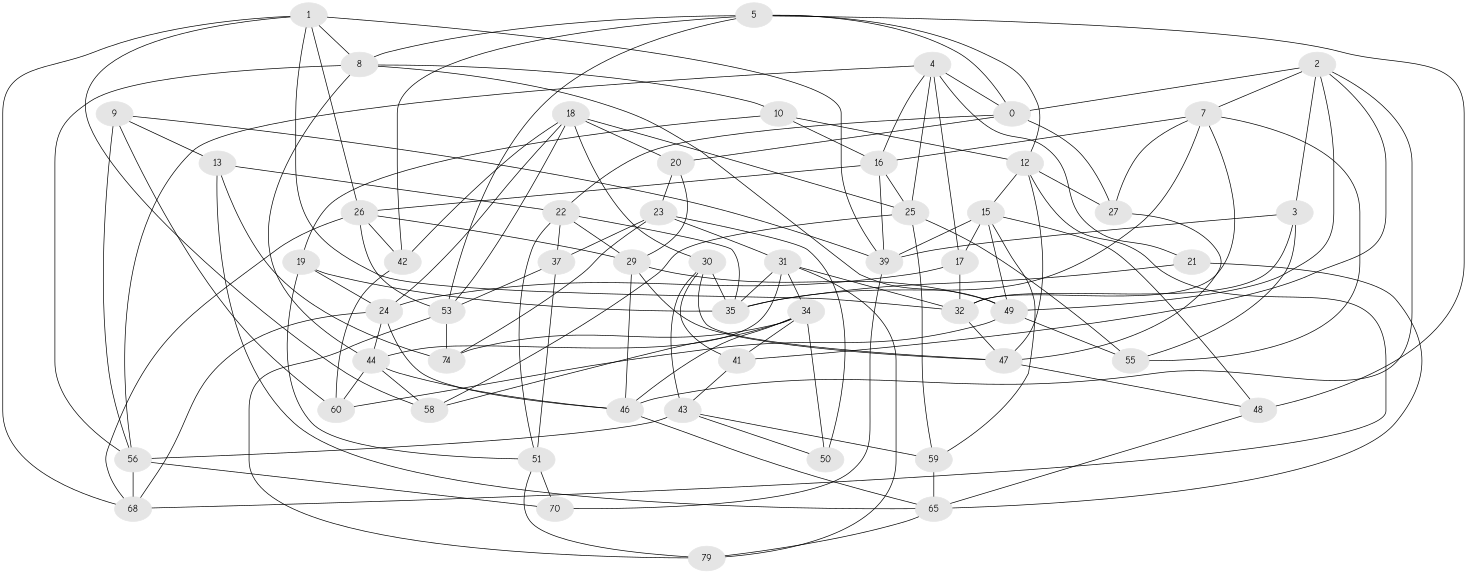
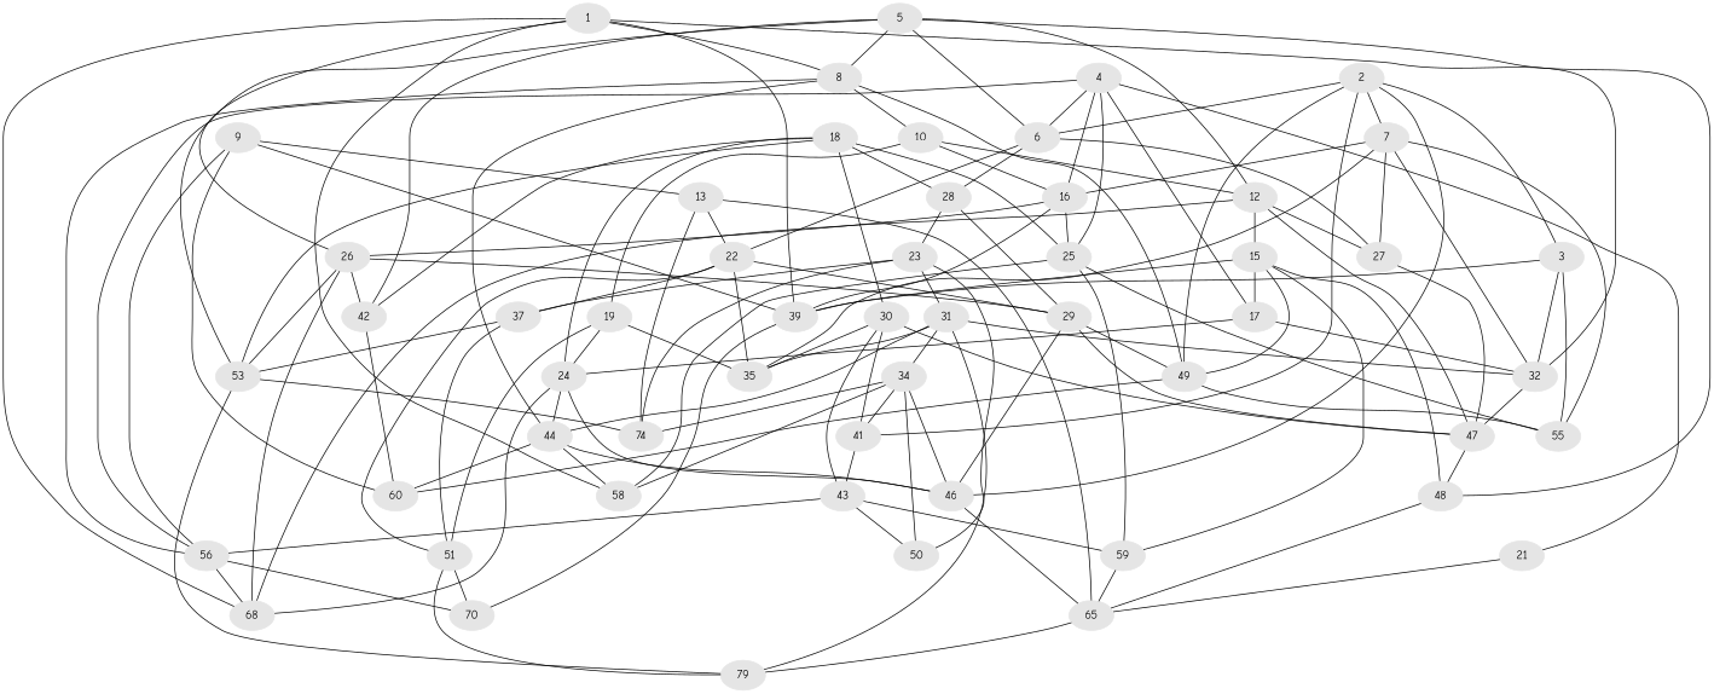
  graph {
    fontname="Comic Neue"
    node [color=gray90 fontname="Comic Neue" style=filled]
    edge [fontname="Comic Neue"]
    1 [super="+76"]
    8 [super="+40"]
    26 [super="+36"]
    32 [super="+78"]
    39 [super="+61"]
    58
    68 [super="+72"]
    49 [super="+54"]
    10
    44 [super="+84"]
    56 [super="+82"]
    42
    53 [super="+87"]
    29 [super="+52"]
    47 [super="+86"]
    70
    2 [super="+14"]
    3
-   6 [super="+77" label=0]
+   6 [super="+77"]
    7 [super="+85"]
    41
    46 [super="+69"]
    55
-   20
+   20 [label=28]
    22 [super="+33"]
    27
    16 [super="+80"]
    35 [super="+45"]
    43 [super="+67"]
    65 [super="+73"]
    60
    4 [super="+11"]
    17
    21
    25 [super="+28"]
    24 [super="+38"]
    59
    5 [super="+81"]
    12 [super="+83"]
    48
    15 [super="+71"]
    74
    79
    23 [super="+66"]
    51 [super="+64"]
    37
    19
    9
    13
    18 [super="+62"]
    30 [super="+63"]
    31 [super="+57"]
    50
    34 [super="+75"]
    1 -- 8
    1 -- 26
    1 -- 32
    1 -- 39
    1 -- 58
    1 -- 68
    8 -- 49
    8 -- 10
    8 -- 44
    8 -- 56
    26 -- 68
    26 -- 42
    26 -- 53
    26 -- 29
    32 -- 47
    39 -- 70
    49 -- 55
    49 -- 60
    10 -- 16
    10 -- 12
    10 -- 19
    44 -- 58
    44 -- 46
    44 -- 60
    56 -- 68
    56 -- 70
    42 -- 60
    53 -- 74
    53 -- 79
    29 -- 49
    29 -- 47
    29 -- 46
    47 -- 48
    2 -- 49
    2 -- 3
    2 -- 6
    2 -- 7
    2 -- 41
    2 -- 46
    3 -- 32
    3 -- 39
    3 -- 55
    6 -- 20
    6 -- 22
    6 -- 27
    7 -- 32
    7 -- 55
    7 -- 27
    7 -- 16
    7 -- 35
    41 -- 43
    46 -- 65
    20 -- 29
    20 -- 23
    22 -- 29
    22 -- 35
    22 -- 51
    22 -- 37
    27 -- 47
    16 -- 26
    16 -- 39
    16 -- 25
    43 -- 56 [weight=2]
    43 -- 59
    43 -- 50
    65 -- 79
    4 -- 56
    4 -- 6
    4 -- 16
    4 -- 17
    4 -- 21
    4 -- 25
    17 -- 32
    17 -- 24
-   21 -- 35
    21 -- 65
    25 -- 58
    25 -- 55
    25 -- 59
    24 -- 68
    24 -- 44
    24 -- 46
    59 -- 65
    5 -- 8
    5 -- 42
    5 -- 53
    5 -- 6
    5 -- 12
    5 -- 48
    12 -- 68
    12 -- 47
    12 -- 27
    12 -- 15
    48 -- 65
    15 -- 39
    15 -- 49
    15 -- 17
    15 -- 59
    15 -- 48
    23 -- 74
    23 -- 37
    23 -- 31
    23 -- 50 [weight=2]
    51 -- 70 [weight=2]
    51 -- 79
    37 -- 53
    37 -- 51
    19 -- 35
    19 -- 24
    19 -- 51
    9 -- 39
    9 -- 56
    9 -- 60
    9 -- 13
    13 -- 22
    13 -- 65
    13 -- 74
    18 -- 42
    18 -- 53
    18 -- 20
    18 -- 25
    18 -- 24
    18 -- 30
    30 -- 47
    30 -- 41
    30 -- 35
    30 -- 43
    31 -- 32
    31 -- 44
    31 -- 35
    31 -- 79
    31 -- 34
    34 -- 58
    34 -- 41
    34 -- 46
    34 -- 74
    34 -- 50
  }
